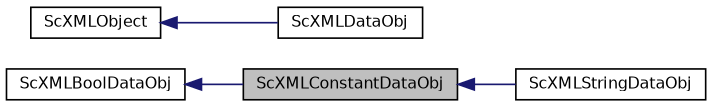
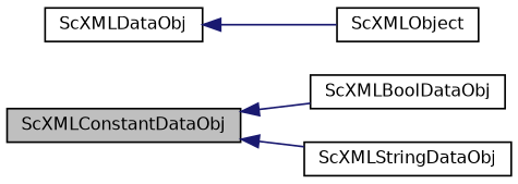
  digraph {
    rankdir=LR
    node [color=black fillcolor=white fontname=Helvetica fontsize=10 shape=record style=filled]
    edge [color=midnightblue dir=back fontname=Helvetica fontsize=10 labelfontname=Helvetica labelfontsize=10 style=solid]
    n1 [fillcolor=grey75 fontcolor=black height=0.2 label=ScXMLConstantDataObj width=0.4]
    n2 [height=0.2 label=ScXMLBoolDataObj width=0.4]
    n3 [height=0.2 label=ScXMLStringDataObj width=0.4]
    n4 [height=0.2 label=ScXMLDataObj width=0.4]
    n5 [height=0.2 label=ScXMLObject width=0.4]
-   n2 -> n1
+   n1 -> n2
    n1 -> n3
-   n5 -> n4
+   n4 -> n5
  }
